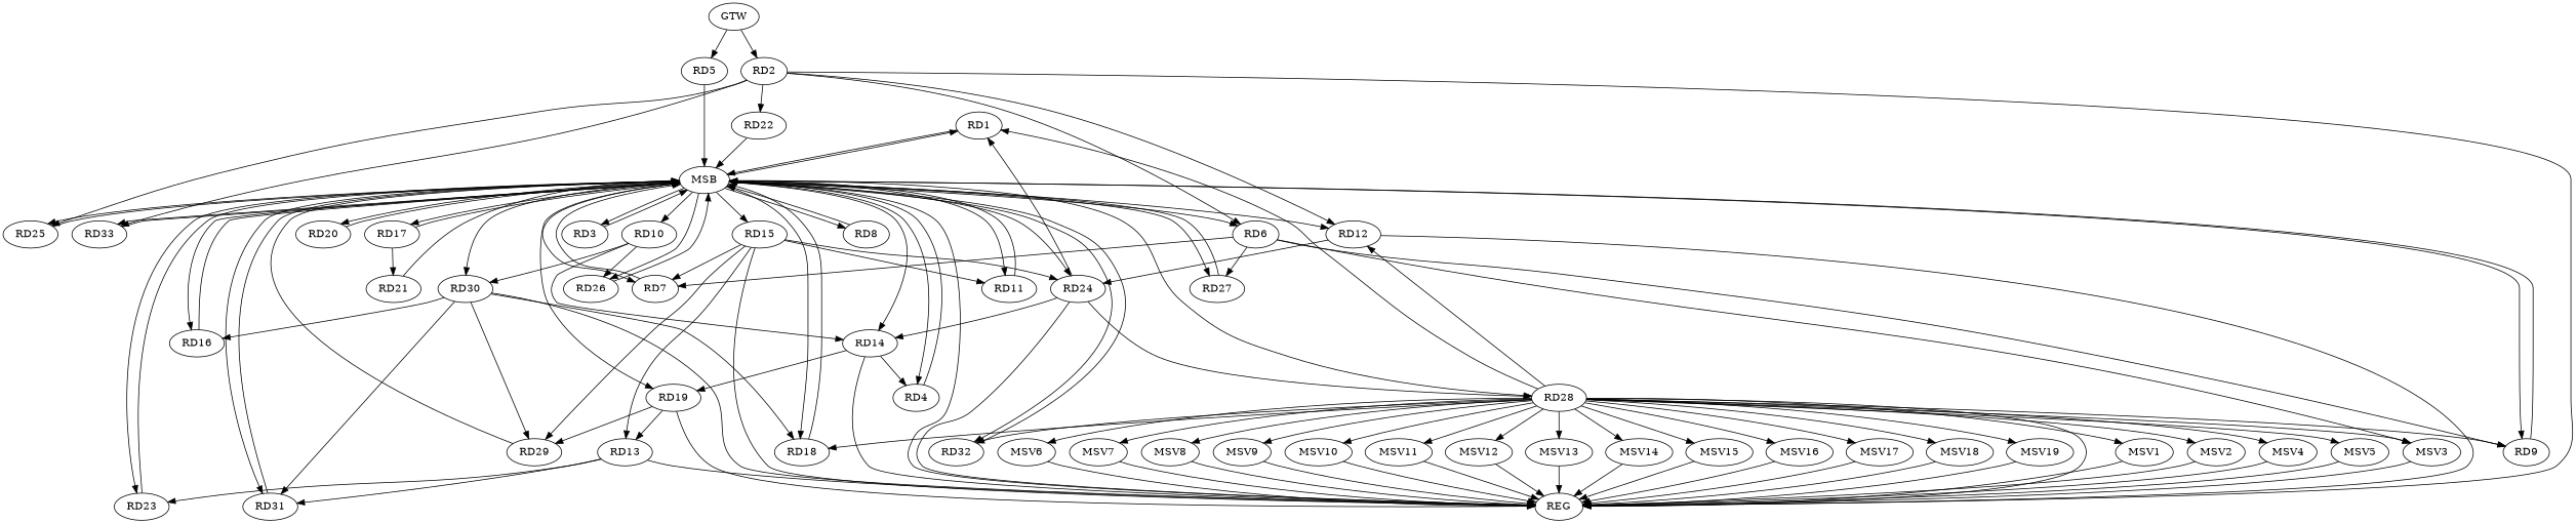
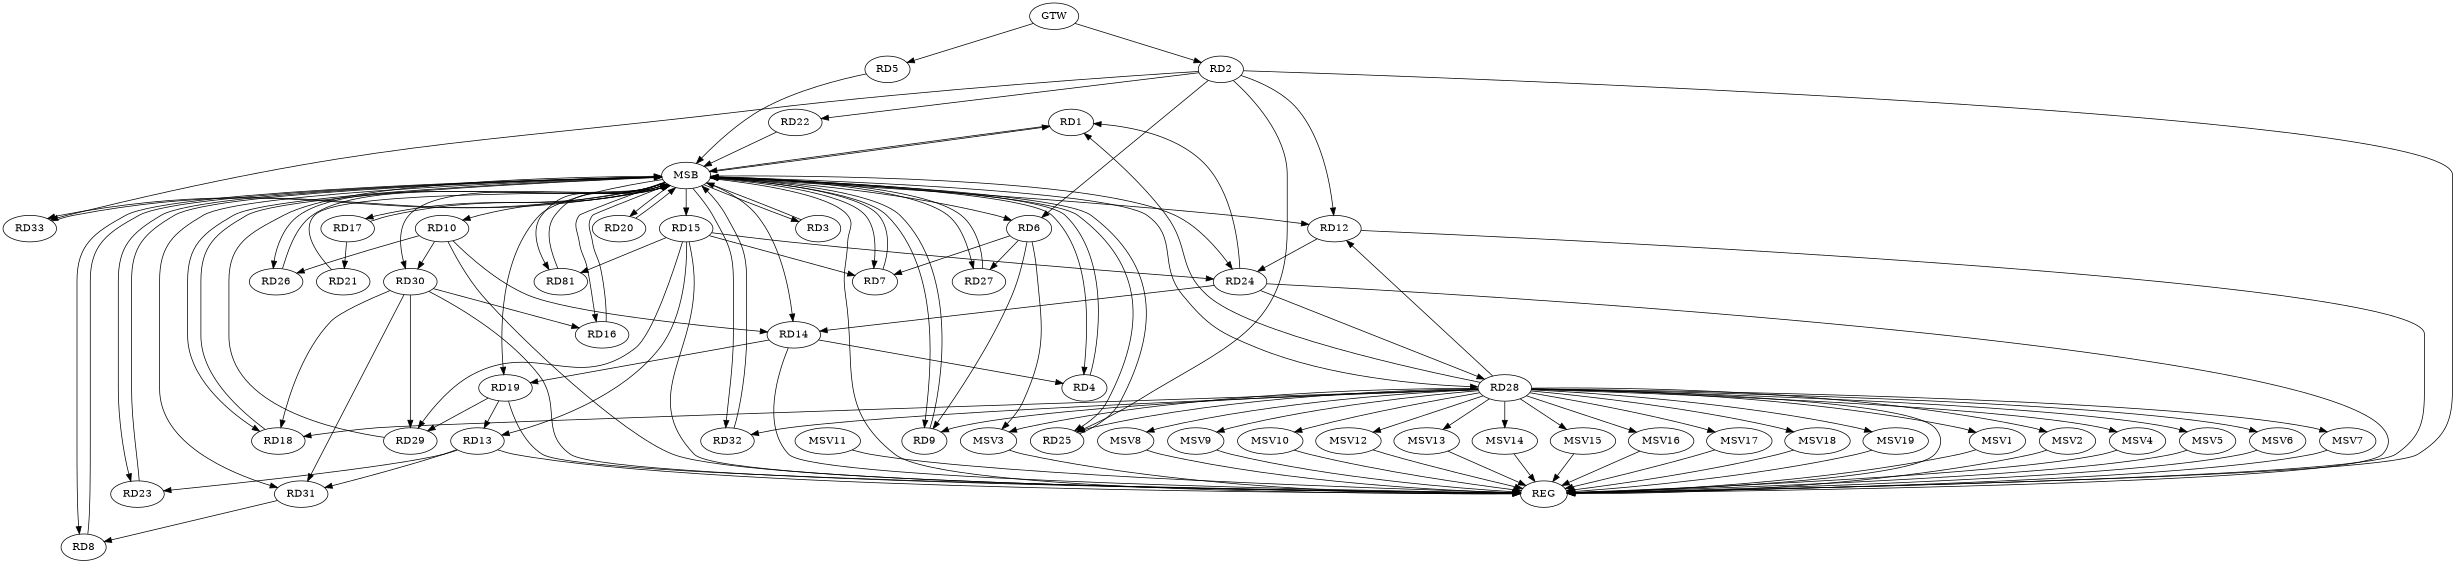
  strict digraph {
    n1 [label=RD1]
    n2 [label=MSB]
    n3 [label=RD6]
    n4 [label=RD12]
    n5 [label=RD25]
    n6 [label=RD33]
    n7 [label=REG]
    n8 [label=RD3]
    n9 [label=RD4]
    n10 [label=RD7]
    n11 [label=RD9]
    n12 [label=RD27]
    n13 [label=RD8]
    n14 [label=RD10]
    n15 [label=RD14]
    n16 [label=RD26]
    n17 [label=RD30]
-   n18 [label=RD11]
+   n18 [label=RD81]
    n19 [label=RD24]
    n20 [label=RD23]
    n21 [label=RD31]
    n22 [label=RD19]
    n23 [label=RD15]
    n24 [label=RD16]
    n25 [label=RD17]
    n26 [label=RD18]
    n27 [label=RD20]
    n28 [label=RD28]
    n29 [label=RD32]
    n30 [label=RD2]
    n31 [label=RD22]
    n32 [label=MSV3]
    n33 [label=RD5]
    n34 [label=RD29]
    n35 [label=RD13]
    n36 [label=RD21]
    n37 [label=MSV1]
    n38 [label=MSV2]
    n39 [label=MSV4]
    n40 [label=MSV5]
    n41 [label=MSV6]
    n42 [label=MSV7]
    n43 [label=MSV8]
    n44 [label=MSV9]
    n45 [label=MSV10]
    n46 [label=MSV11]
    n47 [label=MSV12]
    n48 [label=MSV13]
    n49 [label=MSV14]
    n50 [label=MSV15]
    n51 [label=MSV16]
    n52 [label=MSV17]
    n53 [label=MSV18]
    n54 [label=MSV19]
    n55 [label=GTW]
    n1 -> n2
    n2 -> n1
    n2 -> n3
    n2 -> n4
    n2 -> n5
    n2 -> n6
    n2 -> n7
    n2 -> n8
    n2 -> n9
    n2 -> n10
    n2 -> n11
    n2 -> n12
    n2 -> n13
    n2 -> n14
    n2 -> n15
    n2 -> n16
    n2 -> n17
    n2 -> n18
    n2 -> n19
    n2 -> n20
    n2 -> n21
    n2 -> n22
    n2 -> n23
    n2 -> n24
    n2 -> n25
    n2 -> n26
    n2 -> n27
    n2 -> n28
    n2 -> n29
    n3 -> n10
    n3 -> n11
    n3 -> n12
    n3 -> n32
    n4 -> n7
    n4 -> n19
    n5 -> n2
    n6 -> n2
    n8 -> n2
    n9 -> n2
    n10 -> n2
    n11 -> n2
    n12 -> n2
    n13 -> n2
+   n14 -> n7
    n14 -> n15
    n14 -> n16
    n14 -> n17
    n15 -> n7
    n15 -> n9
    n15 -> n22
    n16 -> n2
    n17 -> n7
    n17 -> n21
    n17 -> n24
    n17 -> n26
    n17 -> n34
    n18 -> n2
    n19 -> n1
    n19 -> n7
    n19 -> n15
    n19 -> n28
    n20 -> n2
-   n21 -> n2
+   n21 -> n13
    n22 -> n7
    n22 -> n34
    n22 -> n35
    n23 -> n7
    n23 -> n10
    n23 -> n18
    n23 -> n19
    n23 -> n34
    n23 -> n35
    n24 -> n2
    n25 -> n2
    n25 -> n36
    n26 -> n2
    n27 -> n2
    n28 -> n1
    n28 -> n4
    n28 -> n7
    n28 -> n11
    n28 -> n26
    n28 -> n29
    n28 -> n32
    n28 -> n37
    n28 -> n38
    n28 -> n39
    n28 -> n40
    n28 -> n41
    n28 -> n42
    n28 -> n43
    n28 -> n44
    n28 -> n45
-   n28 -> n46
+   n28 -> n5
    n28 -> n47
    n28 -> n48
    n28 -> n49
    n28 -> n50
    n28 -> n51
    n28 -> n52
    n28 -> n53
    n28 -> n54
    n29 -> n2
    n30 -> n3
    n30 -> n4
    n30 -> n5
    n30 -> n6
    n30 -> n7
    n30 -> n31
    n31 -> n2
    n32 -> n7
    n33 -> n2
    n34 -> n2
    n35 -> n7
    n35 -> n20
    n35 -> n21
    n36 -> n2
    n37 -> n7
    n38 -> n7
    n39 -> n7
    n40 -> n7
    n41 -> n7
    n42 -> n7
    n43 -> n7
    n44 -> n7
    n45 -> n7
    n46 -> n7
    n47 -> n7
    n48 -> n7
    n49 -> n7
    n50 -> n7
    n51 -> n7
    n52 -> n7
    n53 -> n7
    n54 -> n7
    n55 -> n30
    n55 -> n33
  }
